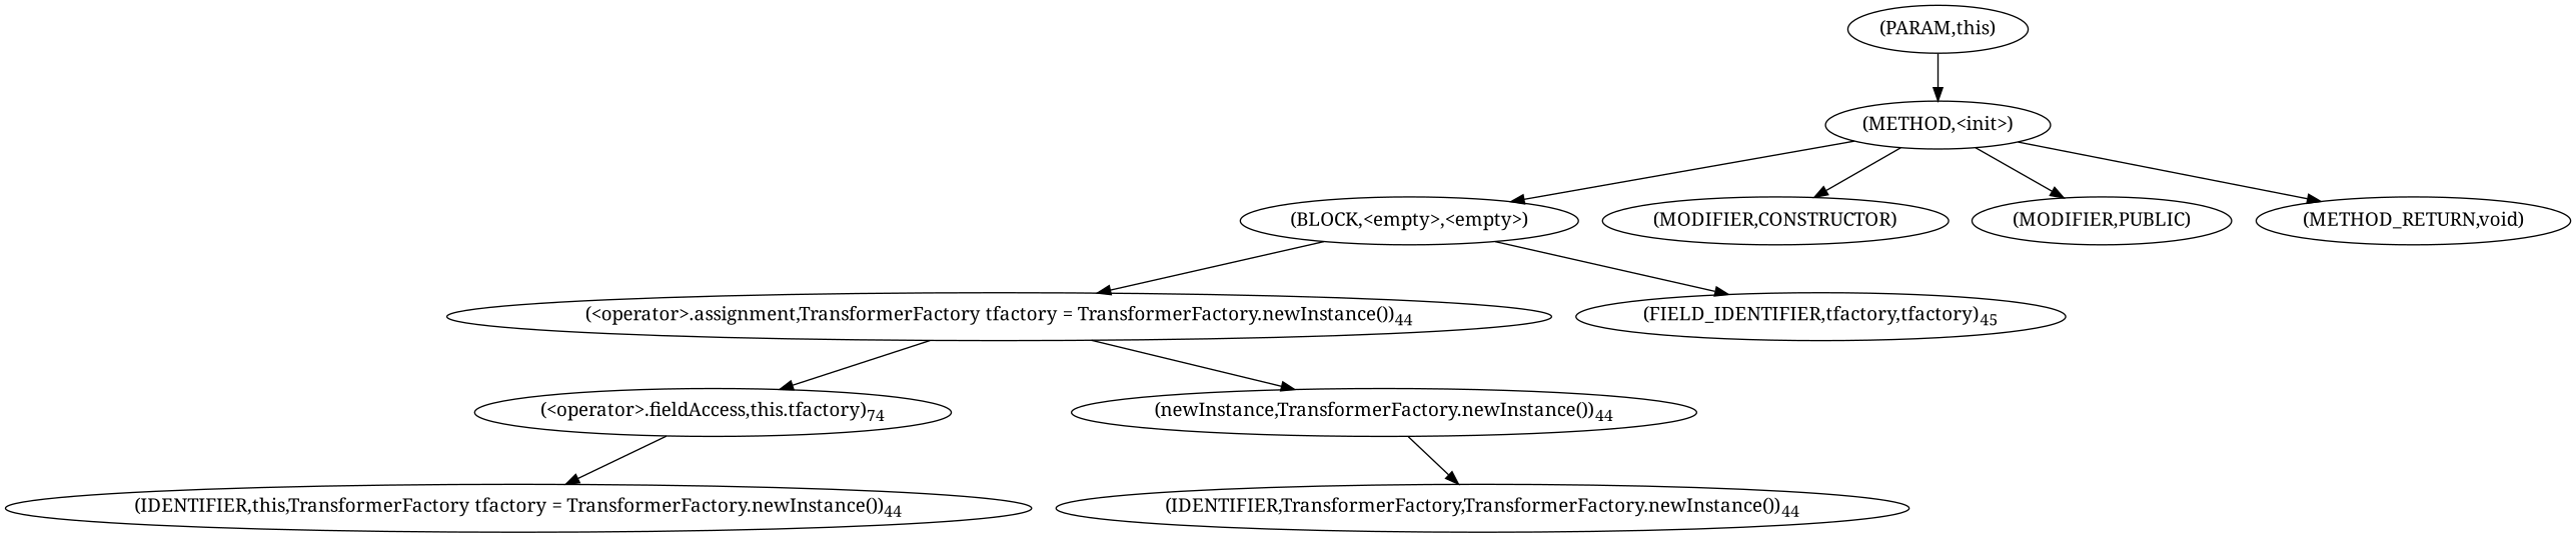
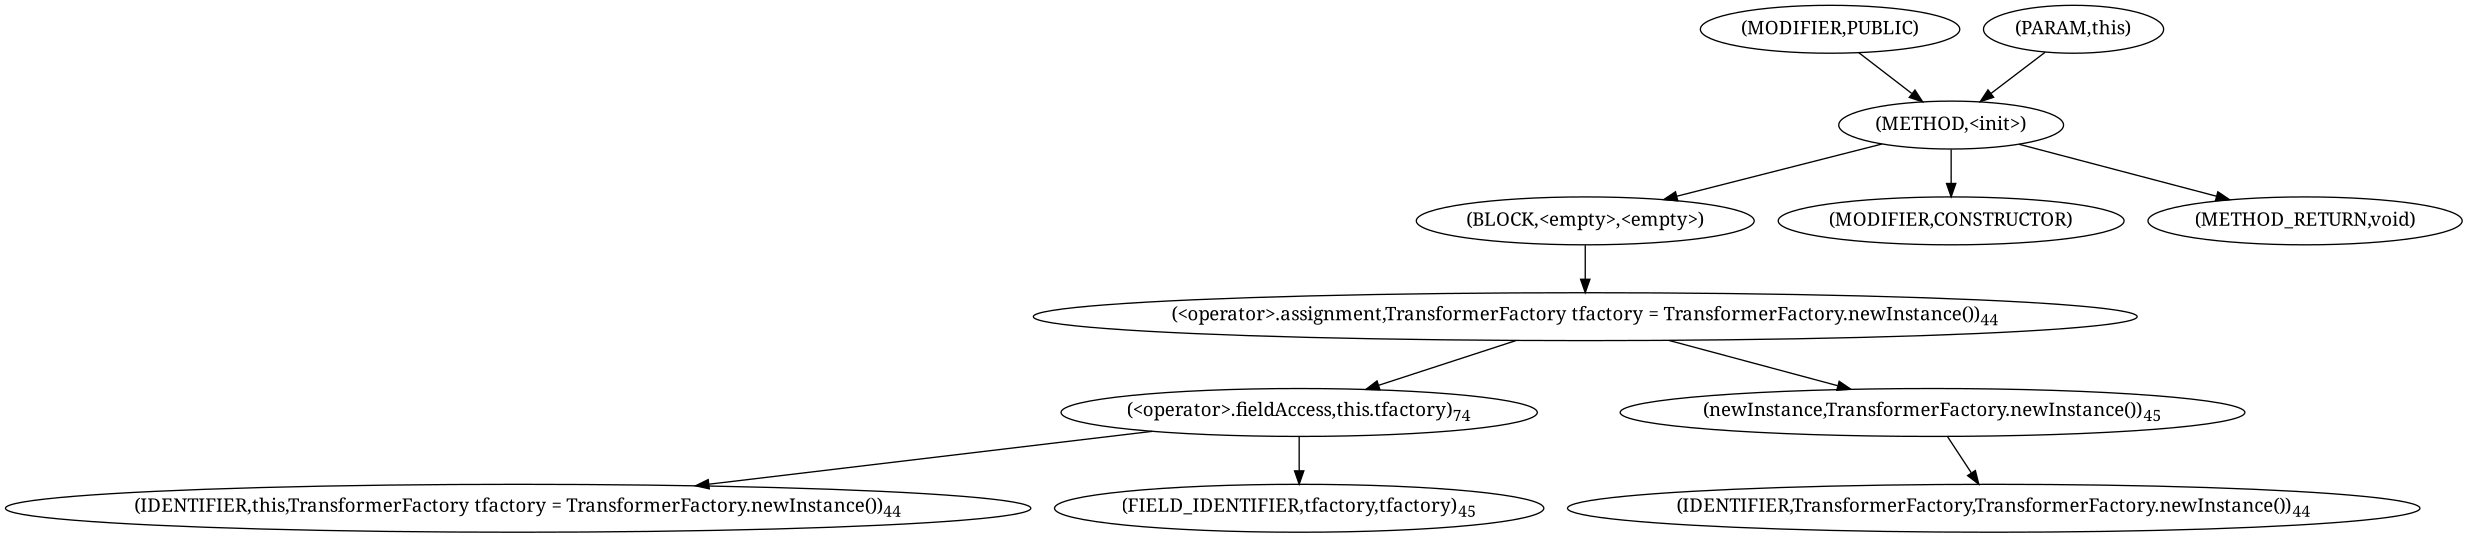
  digraph {
    fontname="Noto Serif"
    node [fontname="Noto Serif"]
    edge [fontname="Noto Serif"]
    n1 [label=<(METHOD,&lt;init&gt;)>]
    n2 [label=<(BLOCK,&lt;empty&gt;,&lt;empty&gt;)>]
    n3 [label=<(MODIFIER,CONSTRUCTOR)>]
    n4 [label=<(MODIFIER,PUBLIC)>]
    n5 [label=<(METHOD_RETURN,void)>]
    n6 [label=<(PARAM,this)>]
    n7 [label=<(&lt;operator&gt;.assignment,TransformerFactory tfactory = TransformerFactory.newInstance())<SUB>44</SUB>>]
    n8 [label=<(&lt;operator&gt;.fieldAccess,this.tfactory)<SUB>74</SUB>>]
-   n9 [label=<(newInstance,TransformerFactory.newInstance())<SUB>44</SUB>>]
+   n9 [label=<(newInstance,TransformerFactory.newInstance())<SUB>45</SUB>>]
    n10 [label=<(IDENTIFIER,this,TransformerFactory tfactory = TransformerFactory.newInstance())<SUB>44</SUB>>]
    n11 [label=<(FIELD_IDENTIFIER,tfactory,tfactory)<SUB>45</SUB>>]
    n12 [label=<(IDENTIFIER,TransformerFactory,TransformerFactory.newInstance())<SUB>44</SUB>>]
    n1 -> n2
    n1 -> n3
-   n1 -> n4
+   n4 -> n1
    n1 -> n5
    n2 -> n7
    n6 -> n1
    n7 -> n8
    n7 -> n9
    n8 -> n10
-   n2 -> n11
+   n8 -> n11
    n9 -> n12
  }
